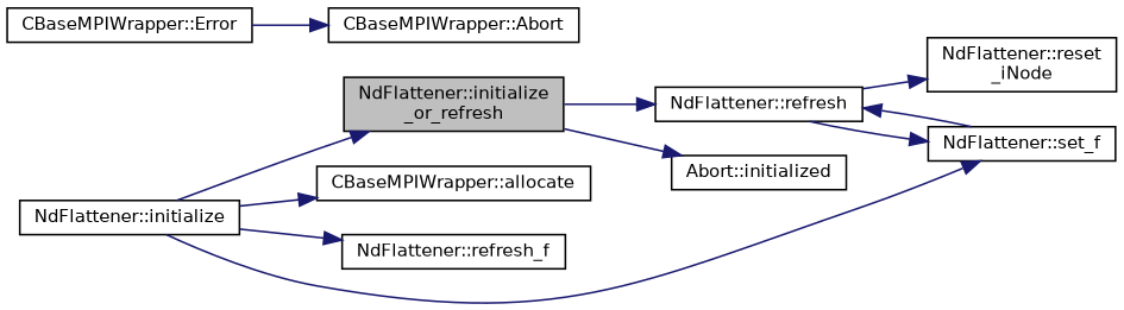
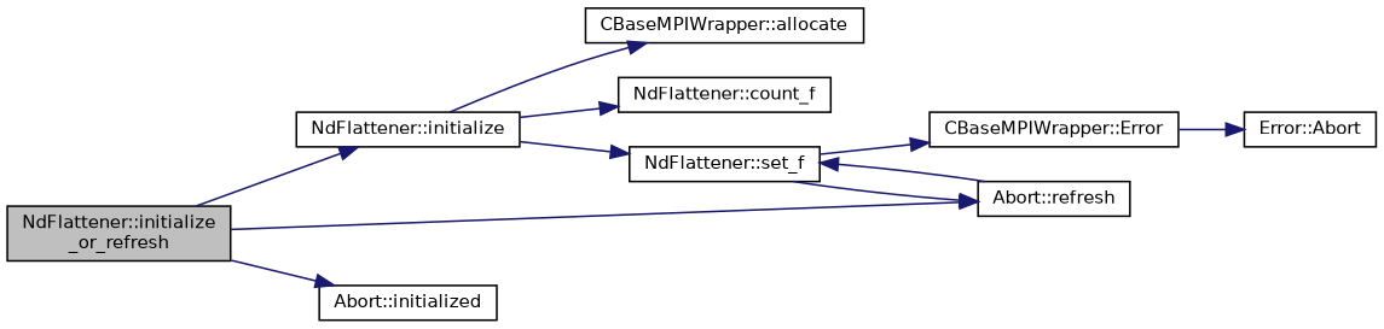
  digraph {
    rankdir=LR
    node [color=black fillcolor=white fontname=Helvetica fontsize=10 shape=record style=filled]
    edge [color=midnightblue fontname=Helvetica fontsize=10 labelfontname=Helvetica labelfontsize=10 style=solid]
    n1 [fillcolor=grey75 fontcolor=black height=0.2 label="NdFlattener::initialize\l_or_refresh" width=0.4]
    n2 [height=0.2 label="NdFlattener::initialize" width=0.4]
-   n3 [height=0.2 label="NdFlattener::refresh" width=0.4]
+   n3 [height=0.2 label="Abort::refresh" width=0.4]
    n4 [height=0.2 label="Abort::initialized" width=0.4]
    n5 [height=0.2 label="CBaseMPIWrapper::allocate" width=0.4]
-   n6 [height=0.2 label="NdFlattener::refresh_f" width=0.4]
+   n6 [height=0.2 label="NdFlattener::count_f" width=0.4]
    n7 [height=0.2 label="NdFlattener::set_f" width=0.4]
-   n8 [height=0.2 label="NdFlattener::reset\l_iNode" width=0.4]
    n9 [height=0.2 label="CBaseMPIWrapper::Error" width=0.4]
-   n10 [height=0.2 label="CBaseMPIWrapper::Abort" width=0.4]
-   n2 -> n1
+   n10 [height=0.2 label="Error::Abort" width=0.4]
+   n1 -> n2
    n1 -> n3
    n1 -> n4
    n2 -> n5
    n2 -> n6
    n2 -> n7
    n3 -> n7
-   n3 -> n8
    n7 -> n3
+   n7 -> n9
    n9 -> n10
  }
